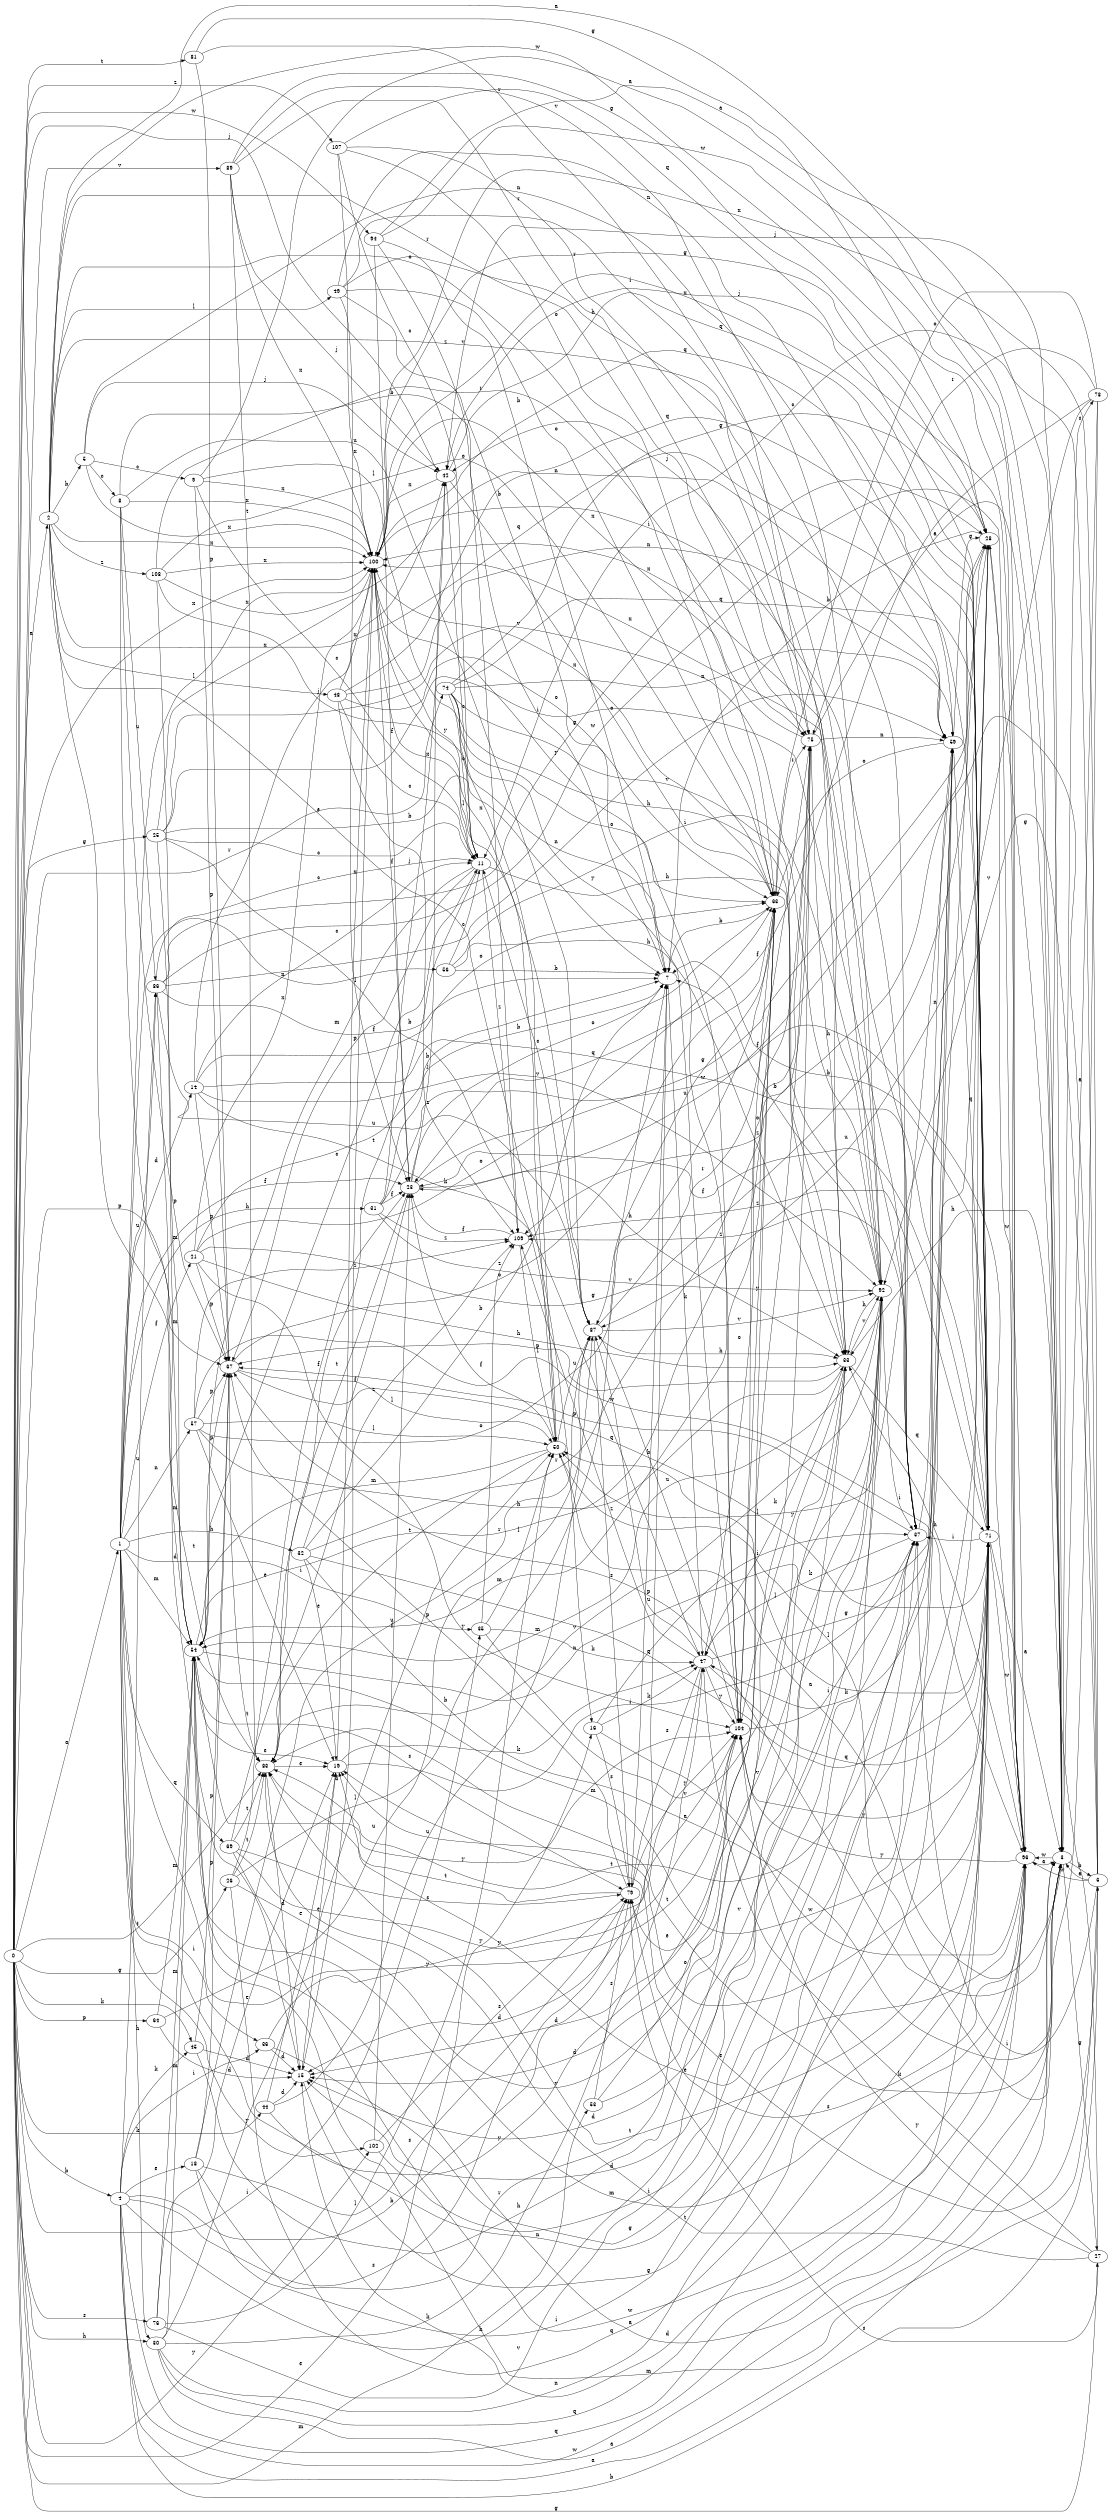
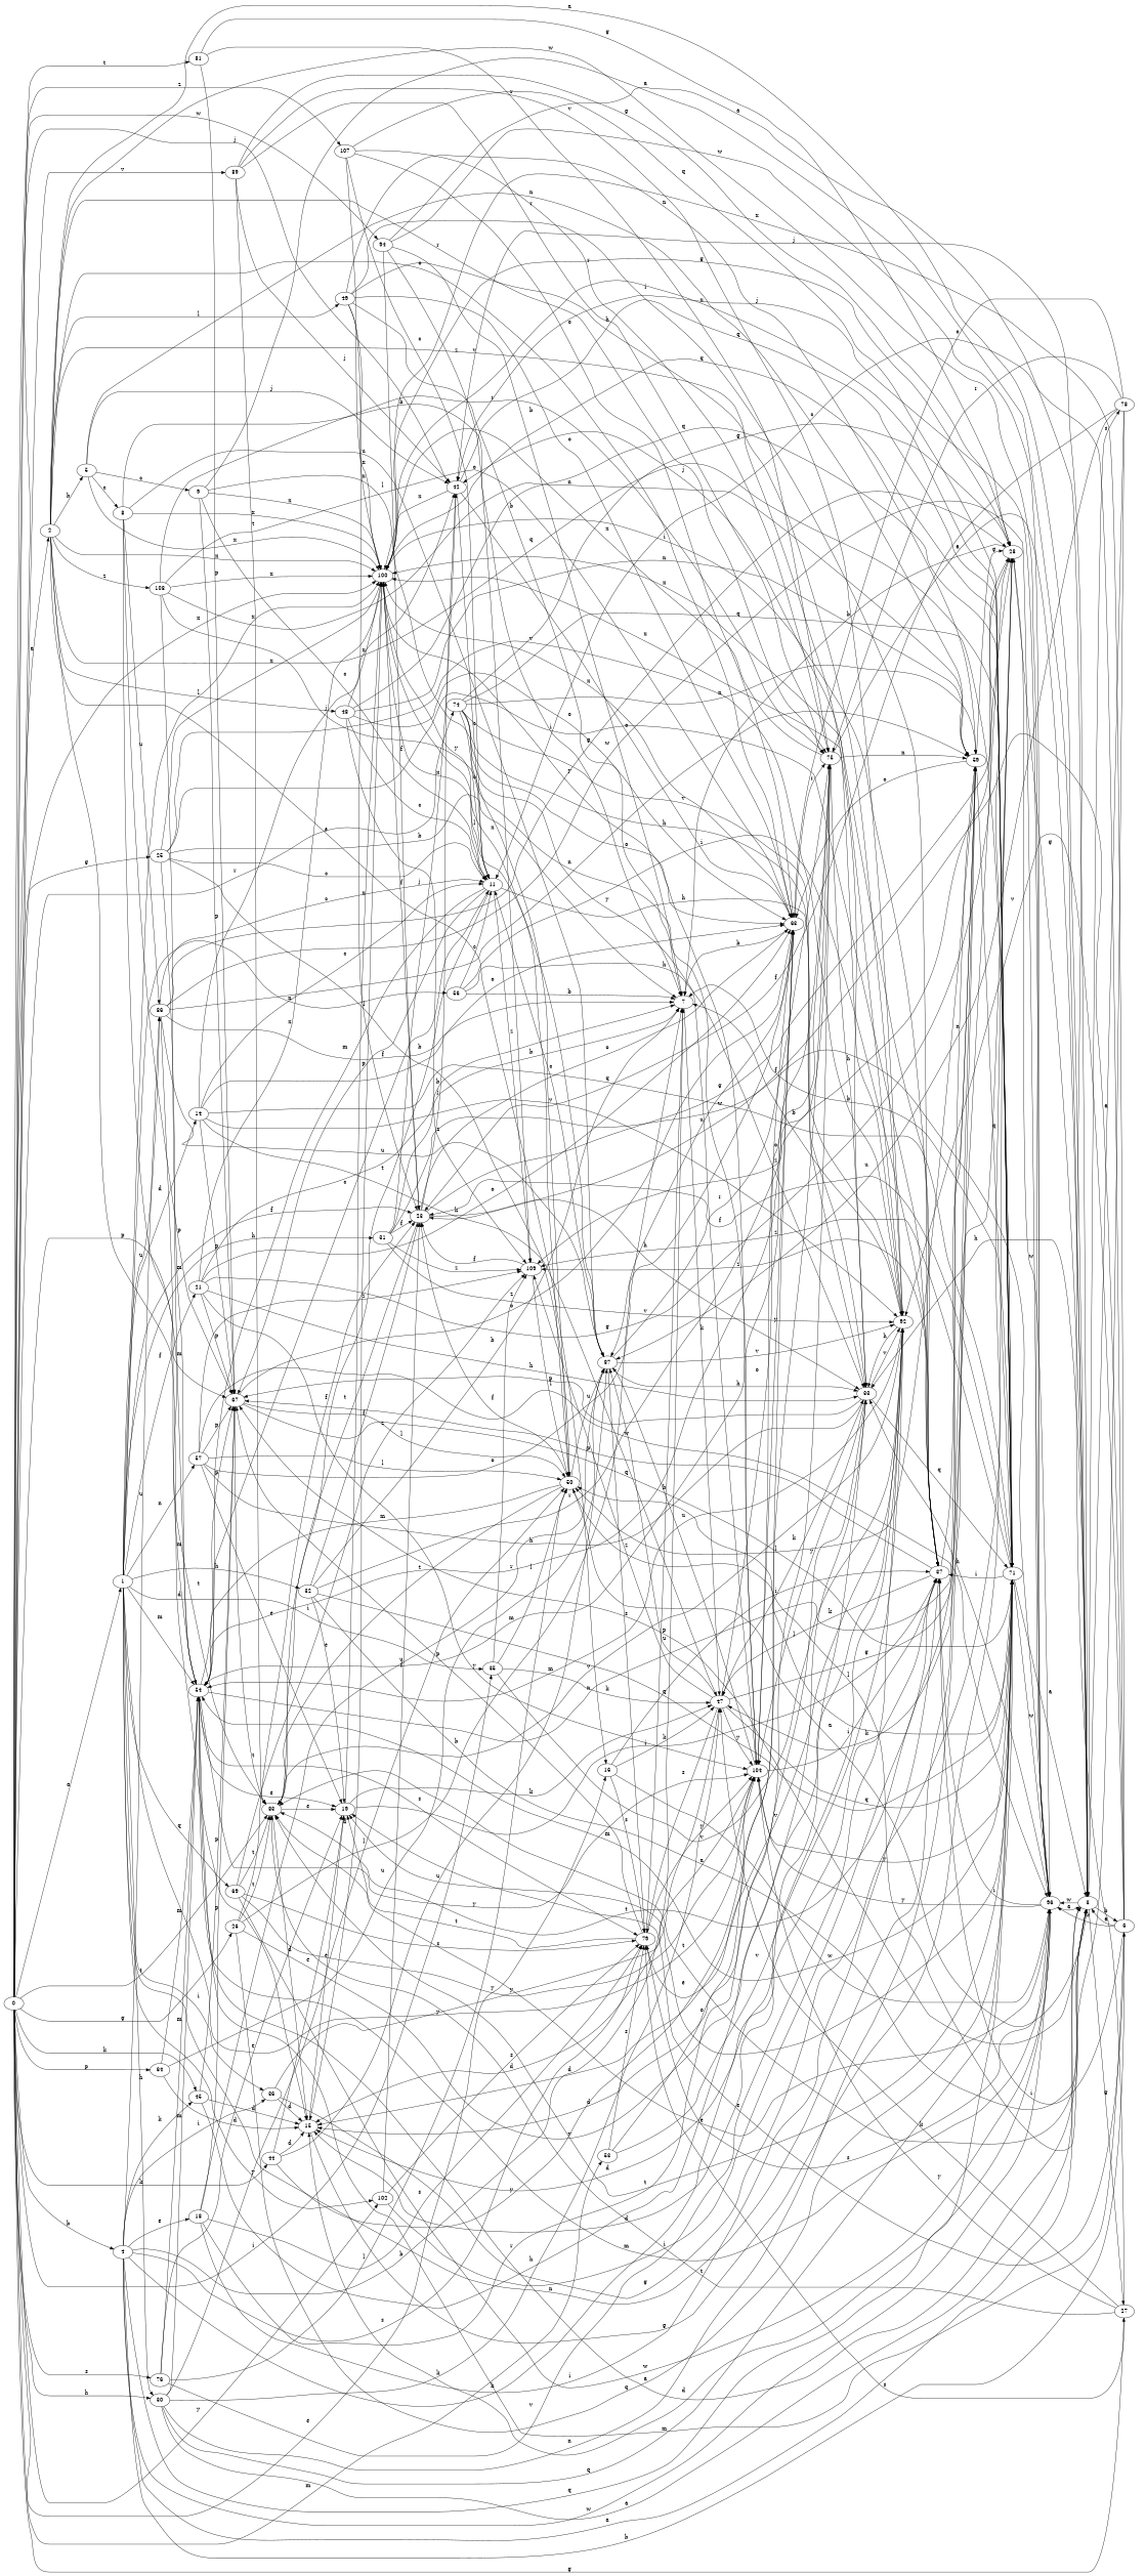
  strict digraph {
    rankdir=LR
    0
    1
    2
    4
    16
    25
    26
    27
    30
    35
    42
    44
    45
    53
    64
    67
    74
    76
    81
    83
    89
    94
    100
    102
    107
    14
    21
    23
    31
    32
    36
    54
    56
    57
    59
    69
    86
    104
    3
    5
    15
    48
    49
    63
    71
    75
    92
    96
    108
    6
    33
    7
    18
    79
    37
    47
    11
    50
    109
    19
    87
    28
    78
    8
    9
    0 -> 1 [label=a]
    0 -> 2 [label=a]
    0 -> 4 [label=b]
    0 -> 16 [label=e]
    0 -> 25 [label=g]
    0 -> 26 [label=g]
    0 -> 27 [label=g]
    0 -> 30 [label=h]
    0 -> 35 [label=i]
    0 -> 42 [label=j]
    0 -> 44 [label=k]
    0 -> 45 [label=k]
    0 -> 53 [label=m]
    0 -> 64 [label=p]
    0 -> 67 [label=p]
    0 -> 74 [label=r]
    0 -> 76 [label=s]
    0 -> 81 [label=t]
    0 -> 83 [label=t]
    0 -> 89 [label=v]
    0 -> 94 [label=w]
    0 -> 100 [label=x]
    0 -> 102 [label=y]
    0 -> 107 [label=z]
    1 -> 30 [label=h]
    1 -> 35 [label=i]
    1 -> 100 [label=x]
    1 -> 102 [label=y]
    1 -> 14 [label=d]
    1 -> 21 [label=f]
    1 -> 23 [label=f]
    1 -> 31 [label=h]
    1 -> 32 [label=h]
    1 -> 36 [label=i]
    1 -> 54 [label=m]
    1 -> 56 [label=n]
    1 -> 57 [label=n]
    1 -> 59 [label=n]
    1 -> 69 [label=q]
    1 -> 86 [label=u]
    1 -> 104 [label=y]
    2 -> 16 [label=e]
    2 -> 100 [label=x]
    2 -> 3 [label=a]
    2 -> 5 [label=b]
    2 -> 15 [label=d]
    2 -> 48 [label=l]
    2 -> 49 [label=l]
    2 -> 63 [label=o]
    2 -> 71 [label=q]
    2 -> 75 [label=r]
    2 -> 92 [label=v]
    2 -> 96 [label=w]
    2 -> 108 [label=z]
    4 -> 45 [label=k]
    4 -> 36 [label=i]
    4 -> 86 [label=u]
    4 -> 3 [label=a]
    4 -> 71 [label=q]
    4 -> 96 [label=w]
    4 -> 6 [label=b]
    4 -> 33 [label=h]
    4 -> 7 [label=b]
    4 -> 18 [label=e]
    4 -> 79 [label=s]
    16 -> 96 [label=w]
    16 -> 79 [label=s]
    16 -> 37 [label=i]
    16 -> 47 [label=k]
    25 -> 100 [label=x]
    25 -> 54 [label=m]
    25 -> 92 [label=v]
    25 -> 7 [label=b]
    25 -> 37 [label=i]
    25 -> 11 [label=c]
    25 -> 50 [label=l]
    26 -> 83 [label=t]
    26 -> 23 [label=f]
    26 -> 71 [label=q]
    26 -> 92 [label=v]
    26 -> 7 [label=b]
    27 -> 42 [label=j]
    27 -> 83 [label=t]
    27 -> 104 [label=y]
    27 -> 79 [label=s]
    27 -> 47 [label=k]
    30 -> 54 [label=m]
    30 -> 59 [label=n]
    30 -> 3 [label=a]
    30 -> 71 [label=q]
    30 -> 47 [label=k]
    30 -> 50 [label=l]
    35 -> 92 [label=v]
    35 -> 47 [label=k]
    35 -> 50 [label=l]
    35 -> 109 [label=z]
    42 -> 100 [label=x]
    42 -> 63 [label=o]
    42 -> 71 [label=q]
    42 -> 11 [label=c]
    44 -> 104 [label=y]
    44 -> 15 [label=d]
    44 -> 19 [label=e]
    44 -> 87 [label=u]
    45 -> 67 [label=p]
    45 -> 15 [label=d]
    45 -> 33 [label=h]
    53 -> 63 [label=o]
    53 -> 92 [label=v]
    53 -> 79 [label=s]
    64 -> 54 [label=m]
    64 -> 15 [label=d]
    64 -> 87 [label=u]
    67 -> 83 [label=t]
    67 -> 63 [label=o]
    67 -> 71 [label=q]
    67 -> 50 [label=l]
    74 -> 59 [label=n]
    74 -> 104 [label=y]
    74 -> 63 [label=o]
    74 -> 71 [label=q]
    74 -> 92 [label=v]
    74 -> 33 [label=h]
    74 -> 11 [label=c]
    74 -> 28 [label=g]
    76 -> 54 [label=m]
    76 -> 92 [label=v]
    76 -> 50 [label=l]
    76 -> 19 [label=e]
    81 -> 67 [label=p]
    81 -> 75 [label=r]
    81 -> 28 [label=g]
    83 -> 15 [label=d]
    83 -> 92 [label=v]
    83 -> 19 [label=e]
    89 -> 42 [label=j]
    89 -> 83 [label=t]
-   89 -> 100 [label=x]
+   49 -> 100 [label=x]
    89 -> 75 [label=r]
    89 -> 92 [label=v]
    89 -> 28 [label=g]
    94 -> 23 [label=f]
    94 -> 3 [label=a]
    94 -> 96 [label=w]
    94 -> 7 [label=b]
    94 -> 109 [label=z]
    100 -> 23 [label=f]
    100 -> 104 [label=y]
    100 -> 15 [label=d]
    100 -> 71 [label=q]
    100 -> 37 [label=i]
    100 -> 50 [label=l]
    100 -> 28 [label=g]
    102 -> 23 [label=f]
    102 -> 79 [label=s]
    102 -> 37 [label=i]
    107 -> 100 [label=x]
    107 -> 63 [label=o]
    107 -> 71 [label=q]
    107 -> 75 [label=r]
    107 -> 11 [label=c]
    14 -> 42 [label=j]
    14 -> 67 [label=p]
    14 -> 63 [label=o]
    14 -> 71 [label=q]
    14 -> 92 [label=v]
    14 -> 47 [label=k]
    14 -> 11 [label=c]
    21 -> 67 [label=p]
    21 -> 100 [label=x]
    21 -> 104 [label=y]
    21 -> 63 [label=o]
    21 -> 33 [label=h]
    21 -> 7 [label=b]
    21 -> 28 [label=g]
    23 -> 42 [label=j]
    23 -> 83 [label=t]
    23 -> 63 [label=o]
    23 -> 33 [label=h]
    23 -> 28 [label=g]
    31 -> 42 [label=j]
    31 -> 23 [label=f]
    31 -> 92 [label=v]
    31 -> 96 [label=w]
    31 -> 7 [label=b]
    31 -> 109 [label=z]
    32 -> 23 [label=f]
    32 -> 3 [label=a]
    32 -> 71 [label=q]
    32 -> 75 [label=r]
    32 -> 7 [label=b]
    32 -> 19 [label=e]
    36 -> 104 [label=y]
    36 -> 15 [label=d]
    36 -> 28 [label=g]
    54 -> 67 [label=p]
    54 -> 59 [label=n]
    54 -> 104 [label=y]
    54 -> 3 [label=a]
    54 -> 75 [label=r]
    54 -> 79 [label=s]
    54 -> 11 [label=c]
    54 -> 19 [label=e]
    56 -> 33 [label=h]
    56 -> 7 [label=b]
    56 -> 37 [label=i]
    56 -> 11 [label=c]
    57 -> 67 [label=p]
    57 -> 63 [label=o]
    57 -> 96 [label=w]
    57 -> 33 [label=h]
    57 -> 50 [label=l]
    57 -> 109 [label=z]
    57 -> 19 [label=e]
    59 -> 83 [label=t]
    59 -> 63 [label=o]
    59 -> 71 [label=q]
    59 -> 50 [label=l]
    59 -> 28 [label=g]
    69 -> 83 [label=t]
    69 -> 104 [label=y]
    69 -> 96 [label=w]
    69 -> 79 [label=s]
    69 -> 109 [label=z]
    86 -> 54 [label=m]
    86 -> 59 [label=n]
    86 -> 96 [label=w]
    86 -> 7 [label=b]
    86 -> 11 [label=c]
    86 -> 87 [label=u]
    86 -> 28 [label=g]
    104 -> 63 [label=o]
    104 -> 37 [label=i]
    104 -> 87 [label=u]
    3 -> 27 [label=g]
    3 -> 67 [label=p]
    3 -> 83 [label=t]
    3 -> 96 [label=w]
    3 -> 6 [label=b]
    3 -> 33 [label=h]
    3 -> 28 [label=g]
    3 -> 78 [label=s]
    5 -> 42 [label=j]
    5 -> 100 [label=x]
    5 -> 59 [label=n]
    5 -> 8 [label=c]
    5 -> 9 [label=c]
    15 -> 19 [label=e]
    15 -> 28 [label=g]
    48 -> 100 [label=x]
    48 -> 59 [label=n]
    48 -> 63 [label=o]
    48 -> 71 [label=q]
    48 -> 11 [label=c]
    48 -> 109 [label=z]
    49 -> 23 [label=f]
    49 -> 59 [label=n]
    49 -> 63 [label=o]
    49 -> 33 [label=h]
    49 -> 7 [label=b]
    49 -> 37 [label=i]
    63 -> 100 [label=x]
    63 -> 104 [label=y]
    63 -> 75 [label=r]
    63 -> 7 [label=b]
    63 -> 87 [label=u]
    71 -> 83 [label=t]
    71 -> 100 [label=x]
    71 -> 23 [label=f]
    71 -> 54 [label=m]
    71 -> 104 [label=y]
    71 -> 3 [label=a]
    71 -> 96 [label=w]
    71 -> 7 [label=b]
    71 -> 37 [label=i]
    71 -> 50 [label=l]
    71 -> 109 [label=z]
    71 -> 19 [label=e]
    75 -> 100 [label=x]
    75 -> 54 [label=m]
    75 -> 59 [label=n]
    75 -> 3 [label=a]
    75 -> 15 [label=d]
    75 -> 33 [label=h]
    92 -> 42 [label=j]
    92 -> 100 [label=x]
    92 -> 54 [label=m]
    92 -> 15 [label=d]
    92 -> 33 [label=h]
    92 -> 7 [label=b]
-   92 -> 37 [label=i]
+   96 -> 37 [label=i]
    96 -> 42 [label=j]
    96 -> 54 [label=m]
    96 -> 104 [label=y]
    96 -> 3 [label=a]
    96 -> 15 [label=d]
    96 -> 33 [label=h]
    96 -> 79 [label=s]
    96 -> 19 [label=e]
    108 -> 100 [label=x]
    108 -> 54 [label=m]
    108 -> 59 [label=n]
    108 -> 104 [label=y]
    108 -> 63 [label=o]
    108 -> 75 [label=r]
    6 -> 100 [label=x]
    6 -> 23 [label=f]
    6 -> 54 [label=m]
    6 -> 3 [label=a]
    6 -> 92 [label=v]
    6 -> 96 [label=w]
    6 -> 37 [label=i]
    6 -> 11 [label=c]
    6 -> 19 [label=e]
    33 -> 67 [label=p]
    33 -> 104 [label=y]
    33 -> 15 [label=d]
    33 -> 71 [label=q]
    33 -> 92 [label=v]
    33 -> 47 [label=k]
    7 -> 47 [label=k]
    18 -> 67 [label=p]
    18 -> 75 [label=r]
    18 -> 79 [label=s]
    18 -> 37 [label=i]
    18 -> 87 [label=u]
    79 -> 67 [label=p]
    79 -> 83 [label=t]
    79 -> 104 [label=y]
    79 -> 92 [label=v]
    79 -> 7 [label=b]
    37 -> 67 [label=p]
    37 -> 100 [label=x]
    37 -> 59 [label=n]
    37 -> 15 [label=d]
    37 -> 47 [label=k]
    37 -> 109 [label=z]
    47 -> 104 [label=y]
    47 -> 15 [label=d]
    47 -> 63 [label=o]
    47 -> 71 [label=q]
    47 -> 79 [label=s]
    47 -> 109 [label=z]
    47 -> 87 [label=u]
    47 -> 28 [label=g]
    11 -> 67 [label=p]
    11 -> 83 [label=t]
    11 -> 100 [label=x]
    11 -> 54 [label=m]
    11 -> 33 [label=h]
    11 -> 109 [label=z]
    50 -> 83 [label=t]
    50 -> 23 [label=f]
    50 -> 54 [label=m]
    50 -> 3 [label=a]
    50 -> 87 [label=u]
    109 -> 23 [label=f]
    109 -> 50 [label=l]
    19 -> 100 [label=x]
    19 -> 37 [label=i]
    19 -> 47 [label=k]
    87 -> 100 [label=x]
    87 -> 75 [label=r]
    87 -> 92 [label=v]
    87 -> 33 [label=h]
    87 -> 79 [label=s]
    87 -> 11 [label=c]
    28 -> 96 [label=w]
    28 -> 7 [label=b]
    28 -> 47 [label=k]
    28 -> 109 [label=z]
    78 -> 23 [label=f]
    78 -> 3 [label=a]
    78 -> 63 [label=o]
    78 -> 75 [label=r]
    78 -> 50 [label=l]
    78 -> 87 [label=u]
    8 -> 67 [label=p]
    8 -> 83 [label=t]
    8 -> 100 [label=x]
    8 -> 86 [label=u]
    8 -> 7 [label=b]
    8 -> 87 [label=u]
    9 -> 67 [label=p]
    9 -> 100 [label=x]
    9 -> 3 [label=a]
    9 -> 11 [label=c]
    9 -> 50 [label=l]
  }
